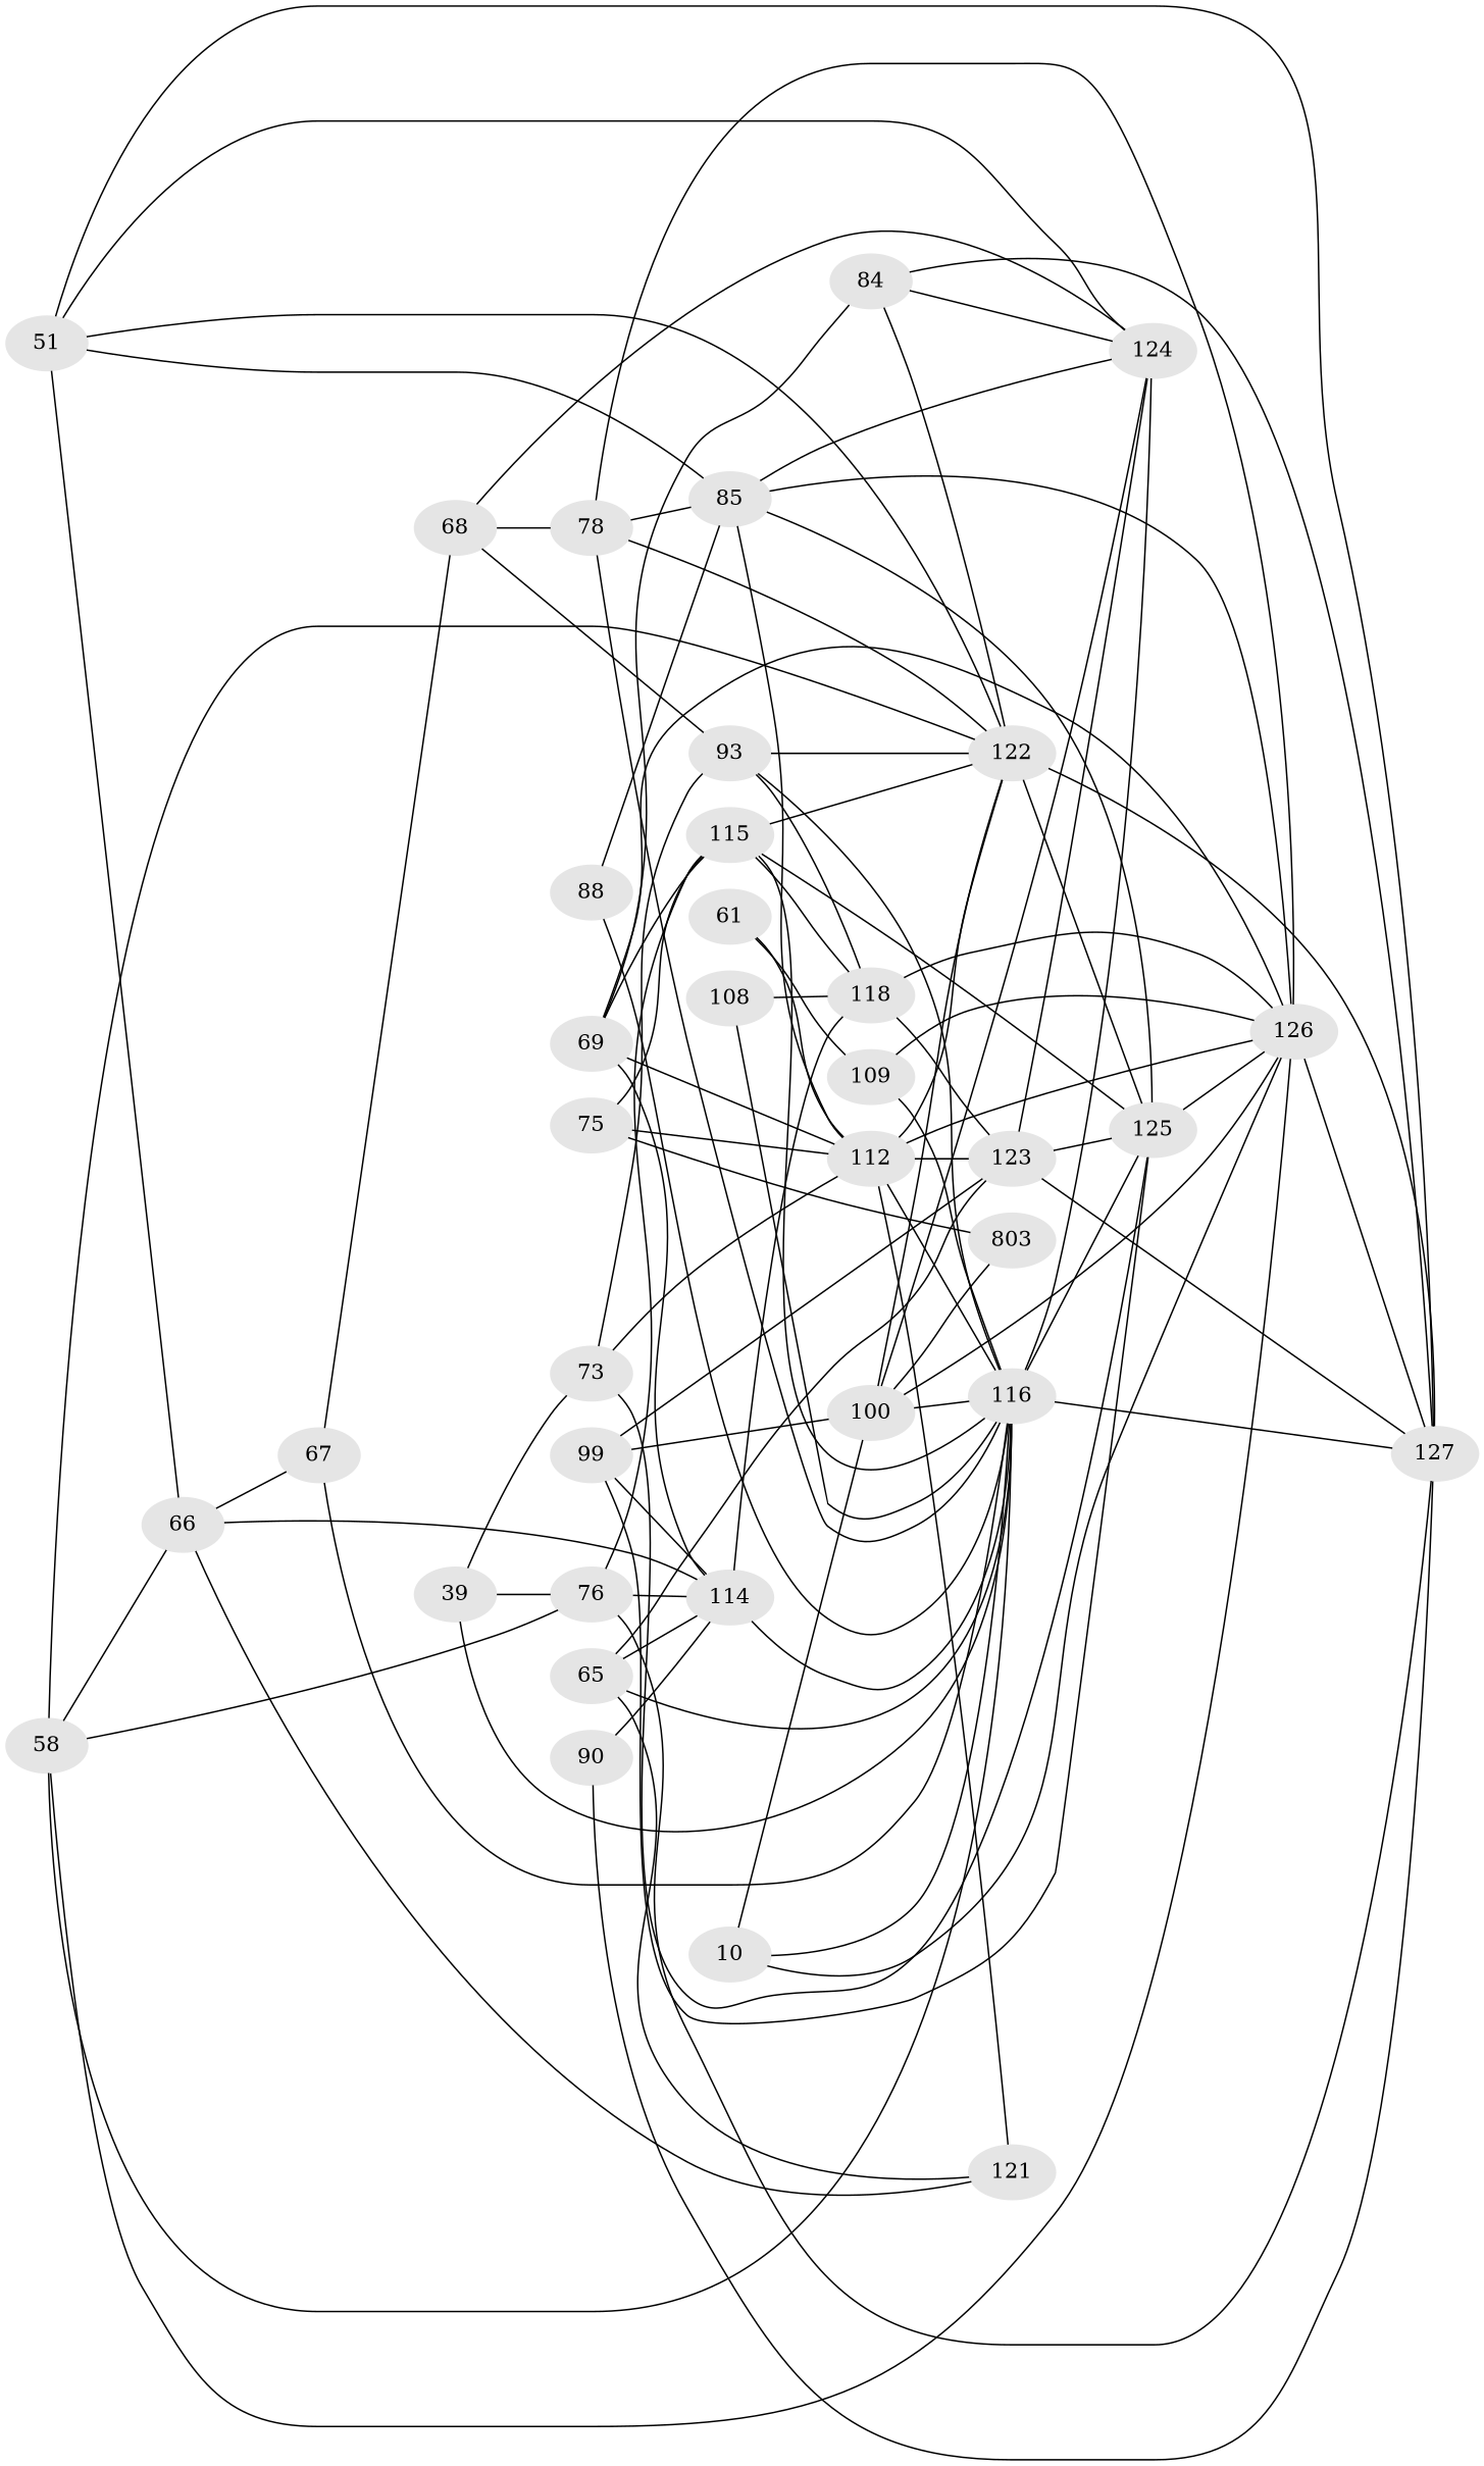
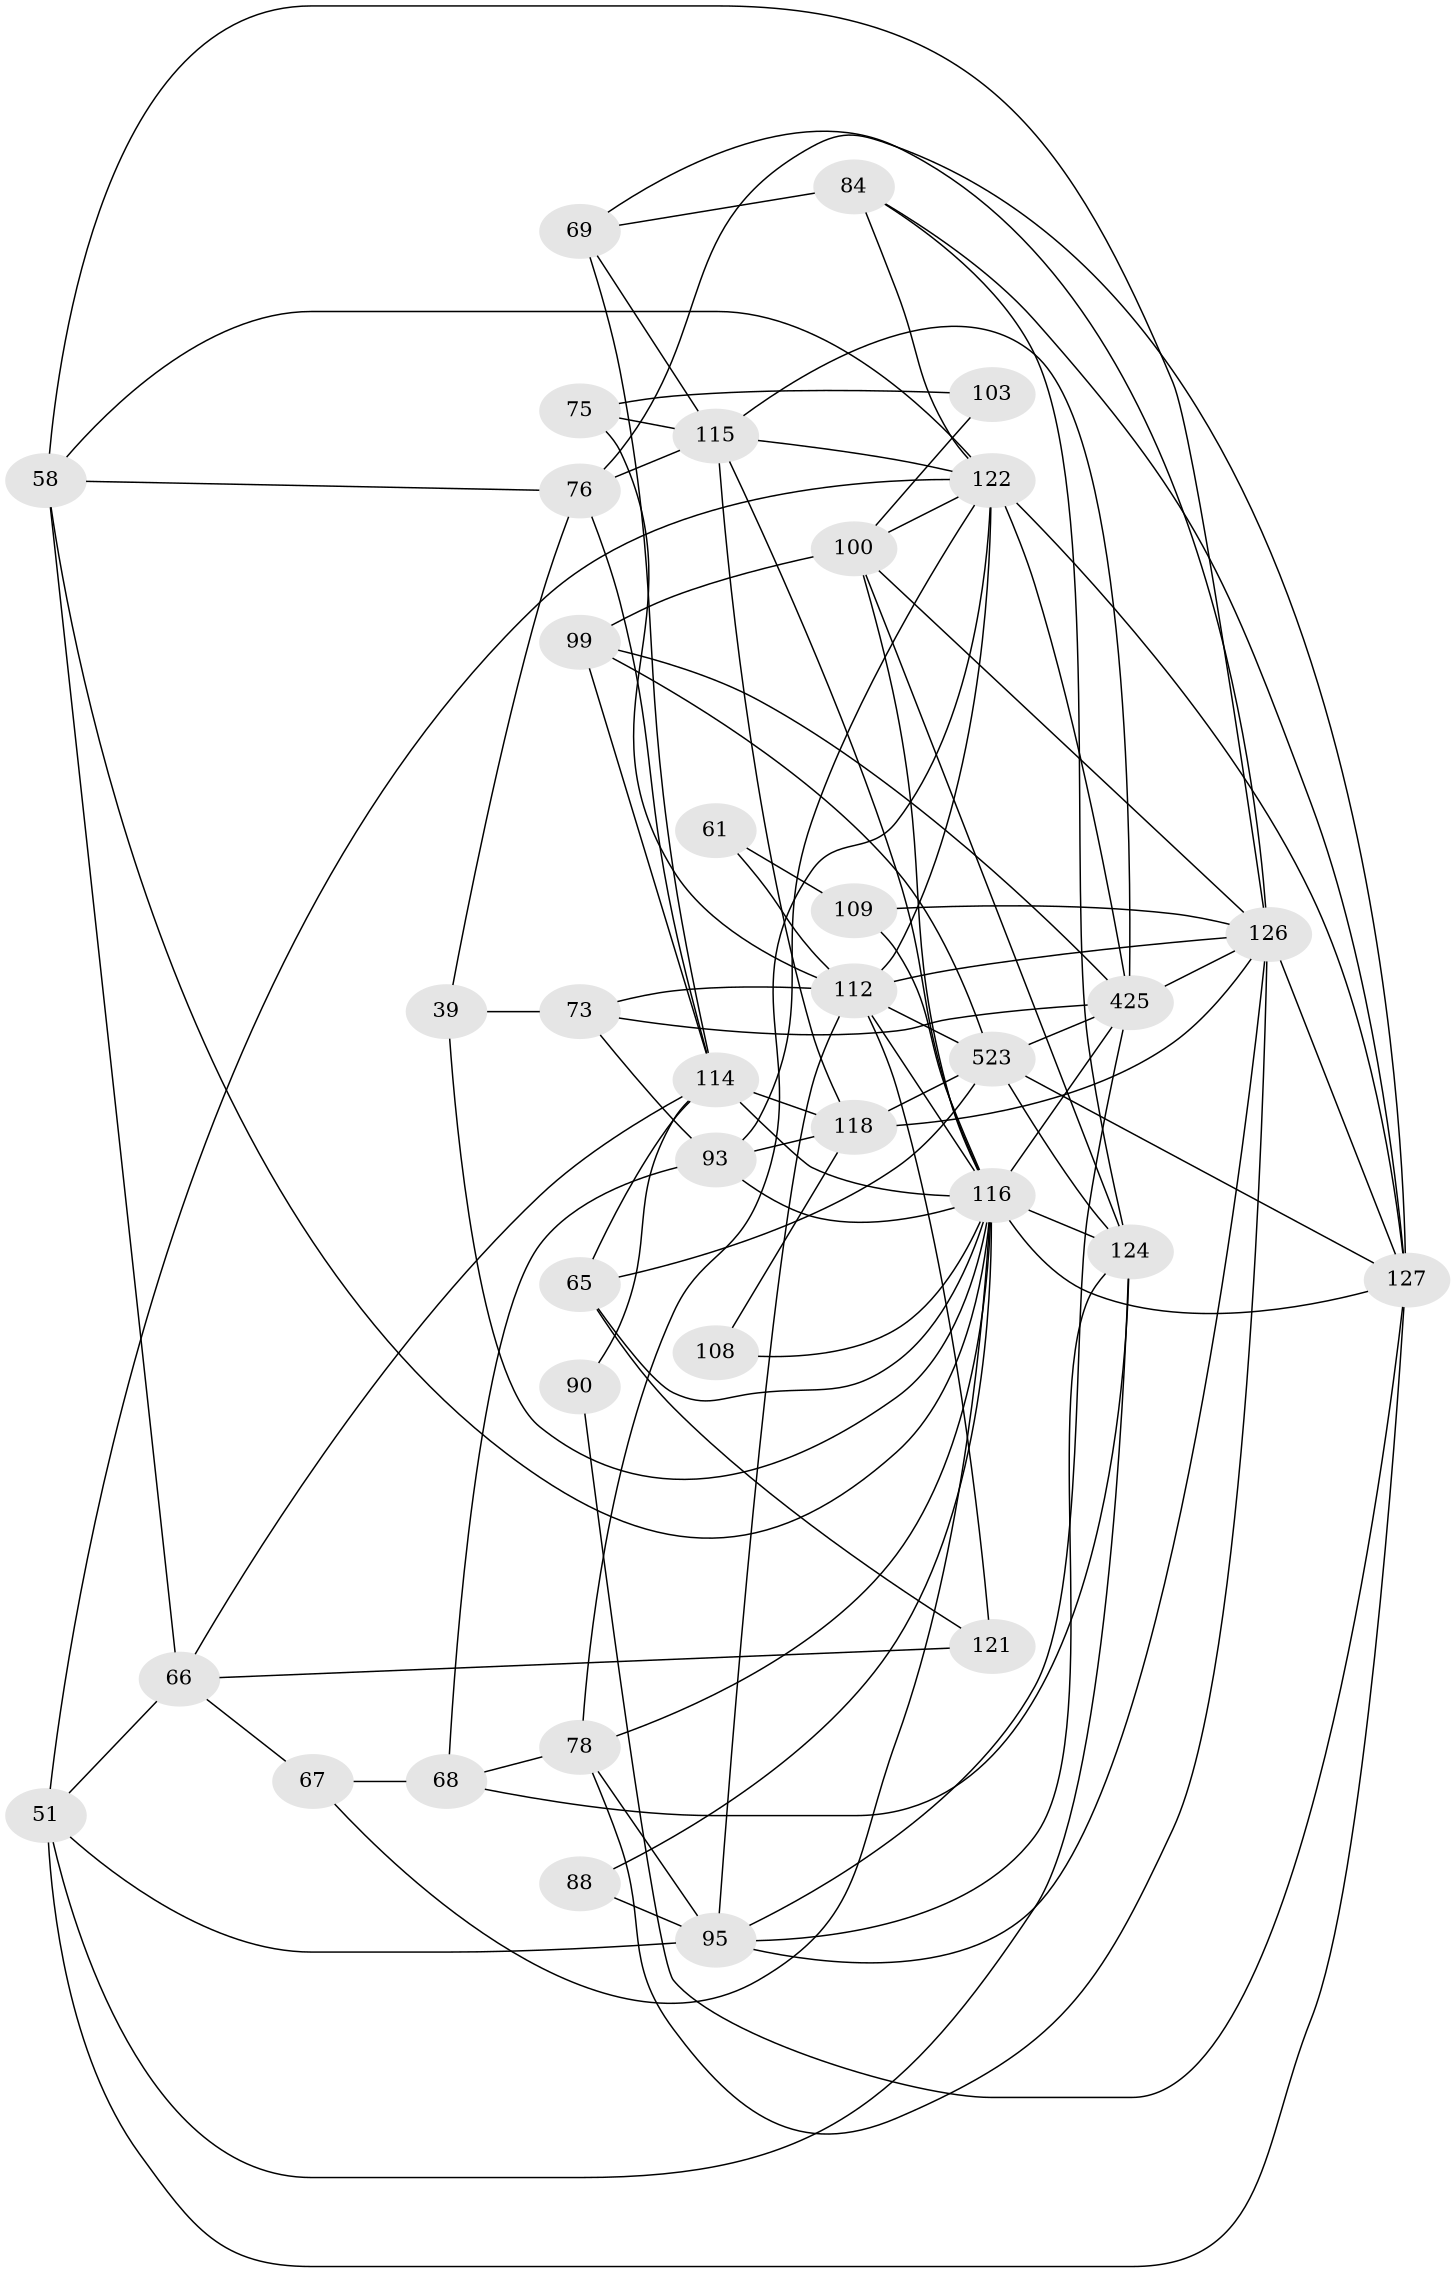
  graph {
    rankdir=LR
    node [color=gray90 style=filled]
    100 [super="+24"]
    116 [super="+83+80+101+104"]
    126 [super="+55+17+119+102"]
    122 [super="+29+54+117"]
    124 [super="+97+99"]
-   103 [label=803]
-   10
+   103
    127 [super="+41+107"]
-   125 [super="+98+110+120"]
-   95 [super="+63" label=85]
+   125 [super="+98+110+120" label=425]
+   95 [super="+63"]
    112 [super="+28+94+71+43+53"]
-   123 [super="+113"]
+   123 [super="+113" label=523]
    73 [super="+34"]
    93 [super="+22+72"]
    39
    76 [super="+49"]
    114 [super="+57+47+92+56"]
    115 [super="+38+86"]
    51 [super="+3+18"]
    66 [super="+1"]
    121
    67
    58
    61
    109
    65 [super="+40"]
    118 [super="+105+59"]
    68
    78 [super="+21"]
    69 [super="+13+19"]
    84
    75
    88
    90
    n35 [label=99 super="+42"]
    108
    100 -- 116 [weight=2]
    100 -- 126 [weight=2]
    100 -- 122
    100 -- 124
    100 -- 103
    116 -- 124 [weight=2]
    116 -- 127 [weight=5]
    116 -- 125 [weight=4]
    126 -- 127
    122 -- 127
    122 -- 125 [weight=2]
-   10 -- 100 [weight=2]
-   10 -- 116 [weight=2]
-   10 -- 126
    125 -- 126 [weight=3]
    95 -- 126
    95 -- 124 [weight=2]
    95 -- 125
    95 -- 112
    112 -- 116 [weight=8]
    112 -- 126 [weight=3]
    112 -- 122
    112 -- 123 [weight=3]
    112 -- 121
    123 -- 124 [weight=2]
    123 -- 127 [weight=2]
    123 -- 125 [weight=2]
    73 -- 125
    73 -- 112
    73 -- 93
    93 -- 116 [weight=2]
    93 -- 122 [weight=2]
    93 -- 118 [weight=2]
    39 -- 116
    39 -- 73 [weight=2]
    39 -- 76
    76 -- 127
    76 -- 114 [weight=2]
    76 -- 115 [weight=2]
    114 -- 116
    114 -- 118
    115 -- 116
    115 -- 122 [weight=2]
    115 -- 125 [weight=2]
    115 -- 118
    51 -- 122 [weight=2]
    51 -- 124
    51 -- 127
    51 -- 95 [weight=2]
    51 -- 66 [weight=2]
    66 -- 114
    66 -- 121
    66 -- 67
    67 -- 116
    67 -- 68
    58 -- 116
    58 -- 126
    58 -- 122
    58 -- 76 [weight=2]
    58 -- 66 [weight=2]
    61 -- 112
    61 -- 109
    109 -- 116 [weight=2]
    109 -- 126
    65 -- 116
    65 -- 123 [weight=3]
    65 -- 114
    65 -- 121
    118 -- 126 [weight=3]
    118 -- 123 [weight=2]
    68 -- 124 [weight=2]
    68 -- 93
    68 -- 78
    78 -- 116
    78 -- 126
    78 -- 122
    78 -- 95
    69 -- 126 [weight=3]
-   69 -- 112 [weight=4]
    69 -- 114 [weight=2]
    69 -- 115
    69 -- 84
    84 -- 122
    84 -- 124
    84 -- 127 [weight=2]
    75 -- 103
    75 -- 112 [weight=2]
    75 -- 115
    88 -- 116
    88 -- 95
    90 -- 127
    90 -- 114
    n35 -- 100 [weight=2]
    n35 -- 125
    n35 -- 123
    n35 -- 114 [weight=2]
    108 -- 116
    108 -- 118
  }
